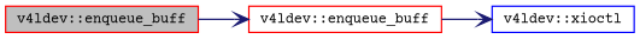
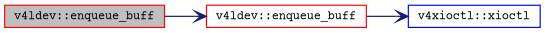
  digraph {
    rankdir=LR
    fontname="Courier Prime"
    node [color=red fillcolor=white fontname="Courier Prime" fontsize=10 shape=record style=filled]
    edge [color=midnightblue fontname="Courier Prime" fontsize=10 labelfontname=Helvetica labelfontsize=10 style=solid arrowhead=vee]
    n1 [fillcolor=grey75 fontcolor=black height=0.2 label="v4ldev::enqueue_buff" width=0.4]
    n2 [height=0.2 label="v4ldev::enqueue_buff" width=0.4]
-   n3 [color=blue height=0.2 label="v4ldev::xioctl" width=0.4]
+   n3 [color=blue height=0.2 label="v4xioctl::xioctl" width=0.4]
    n1 -> n2
    n2 -> n3
  }
